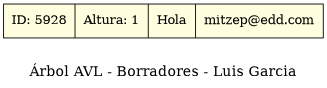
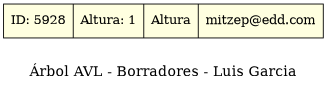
  digraph {
    fontsize=16
    label="Árbol AVL - Borradores - Luis Garcia"
-   n1 [fillcolor=lightyellow label="ID: 5928|Altura: 1|Hola|mitzep@edd.com" shape=record style=filled]
+   n1 [fillcolor=lightyellow label="ID: 5928|Altura: 1|Altura|mitzep@edd.com" shape=record style=filled]
  }
